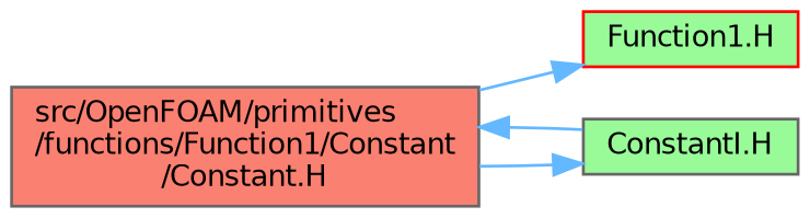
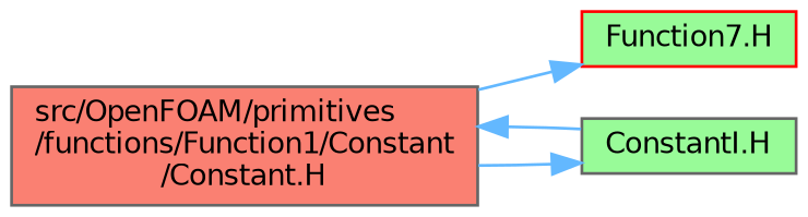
  digraph {
    rankdir=LR
    node [fillcolor=palegreen fontname=Helvetica fontsize=10 shape=box style=filled]
    edge [color=steelblue1 fontname=Helvetica fontsize=10 labelfontname=Helvetica labelfontsize=10 style=solid]
    n1 [color=gray40 fillcolor=salmon fontcolor=black height=0.2 label="src/OpenFOAM/primitives\l/functions/Function1/Constant\l/Constant.H" width=0.4]
-   n2 [color=red height=0.2 label="Function1.H" width=0.4]
+   n2 [color=red height=0.2 label="Function7.H" width=0.4]
    n3 [color=grey40 height=0.2 label="ConstantI.H" width=0.4]
    n1 -> n2
    n1 -> n3
    n3 -> n1
  }
